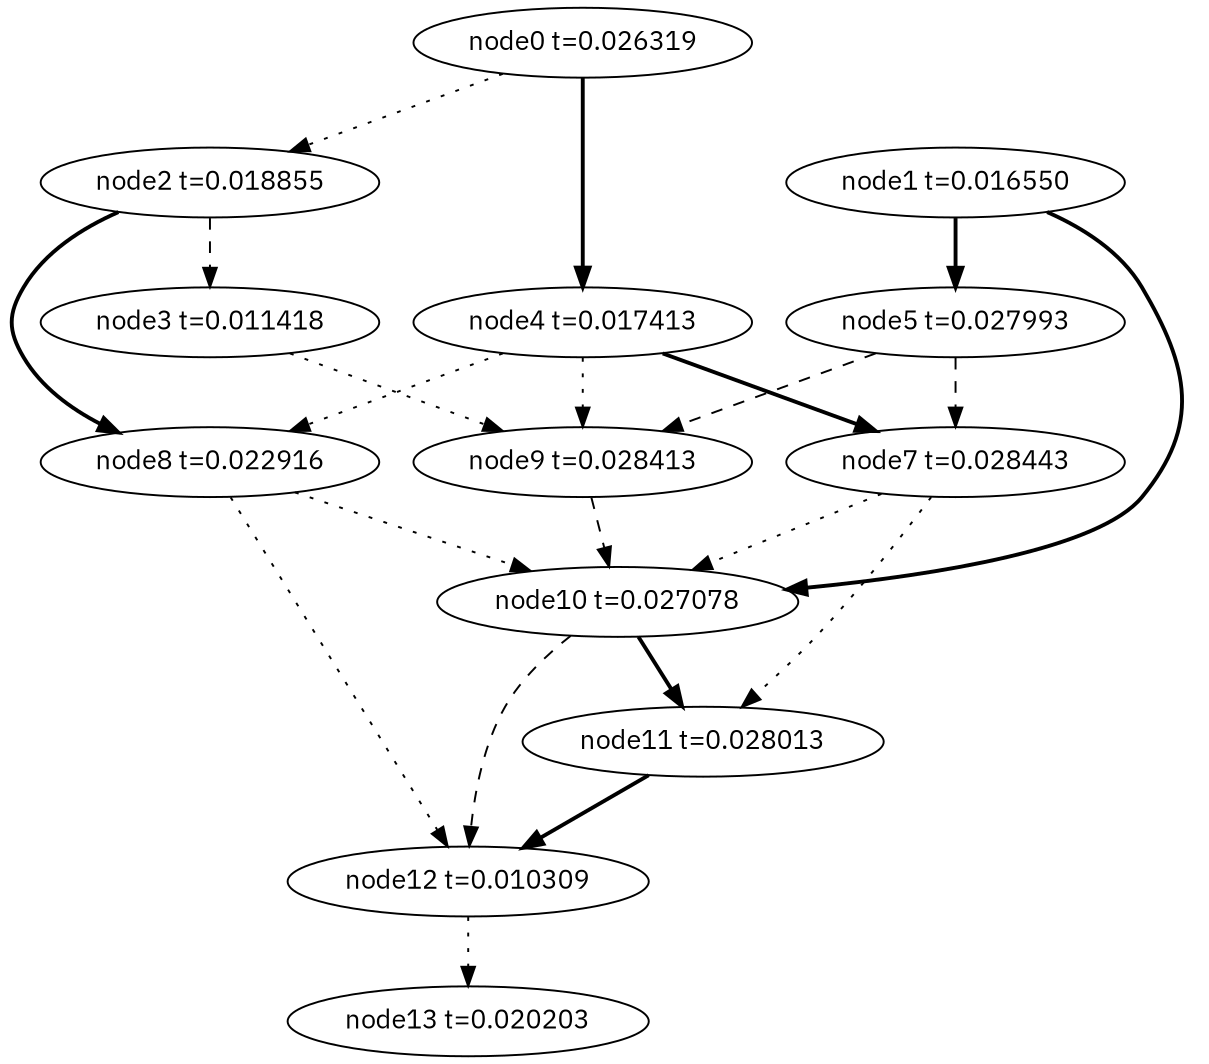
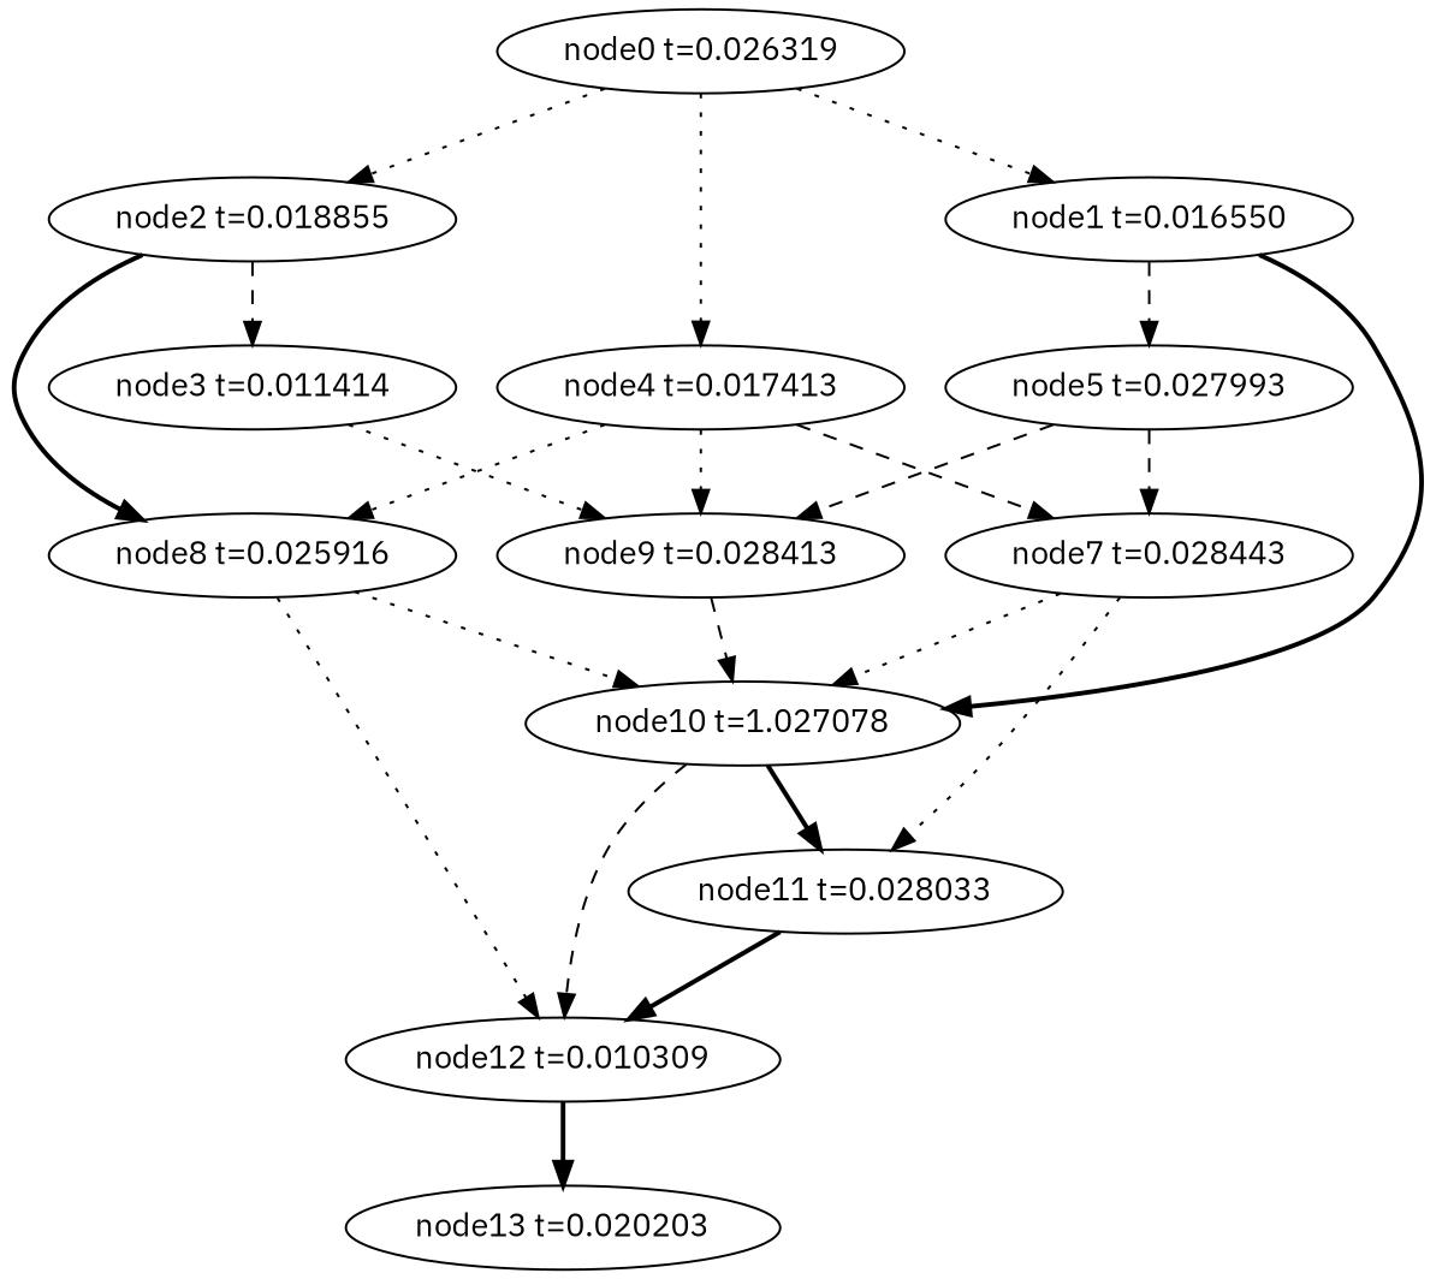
  digraph {
    fontname="IBM Plex Sans"
    node [fontname="IBM Plex Sans"]
    edge [fontname="IBM Plex Sans" style=dotted]
    n1 [label="node13 t=0.020203"]
    n2 [label="node12 t=0.010309"]
-   n3 [label="node11 t=0.028013"]
-   n4 [label="node10 t=0.027078"]
+   n3 [label="node11 t=0.028033"]
+   n4 [label="node10 t=1.027078"]
    n5 [label="node9 t=0.028413"]
-   n6 [label="node8 t=0.022916"]
+   n6 [label="node8 t=0.025916"]
    n7 [label="node7 t=0.028443"]
    n8 [label="node5 t=0.027993"]
    n9 [label="node4 t=0.017413"]
-   n10 [label="node3 t=0.011418"]
+   n10 [label="node3 t=0.011414"]
    n11 [label="node2 t=0.018855"]
    n12 [label="node1 t=0.016550"]
    n13 [label="node0 t=0.026319"]
-   n2 -> n1
+   n2 -> n1 [style=bold]
    n3 -> n2 [style=bold]
    n4 -> n2 [style=dashed]
    n4 -> n3 [style=bold]
    n5 -> n4 [style=dashed]
    n6 -> n2
    n6 -> n4
    n7 -> n3
    n7 -> n4
    n8 -> n5 [style=dashed]
    n8 -> n7 [style=dashed]
    n9 -> n5
    n9 -> n6
-   n9 -> n7 [style=bold]
+   n9 -> n7 [style=dashed]
    n10 -> n5
    n11 -> n6 [style=bold]
    n11 -> n10 [style=dashed]
    n12 -> n4 [style=bold]
-   n12 -> n8 [style=bold]
-   n13 -> n9 [style=bold]
+   n12 -> n8 [style=dashed]
+   n13 -> n9
    n13 -> n11
+   n13 -> n12
  }
